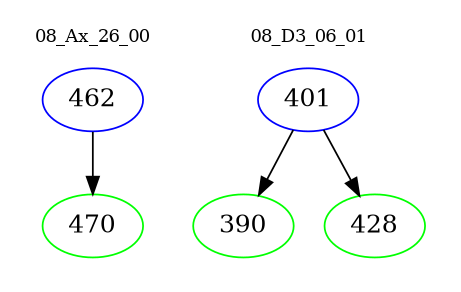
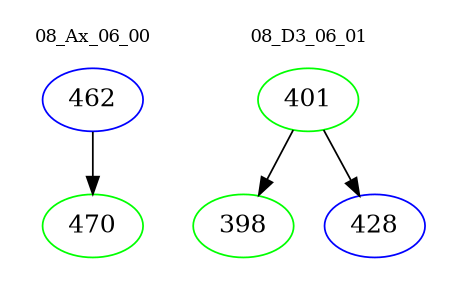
  digraph {
    node [color=blue]
    edge [color=black]
    n1 [label=462]
    n2 [color=green label=470]
-   n3 [label=401]
-   n4 [color=green label=390]
-   n5 [color=green label=428]
+   n3 [color=green label=401]
+   n4 [color=green label=398]
+   n5 [label=428]
    subgraph cluster_1 {
      color=white
      fontsize=10
-     label="08_Ax_26_00"
+     label="08_Ax_06_00"
      n1
      n2
    }
    subgraph cluster_2 {
      color=white
      fontsize=10
      label="08_D3_06_01"
      n3
      n4
      n5
    }
    n1 -> n2
    n3 -> n4
    n3 -> n5
  }
